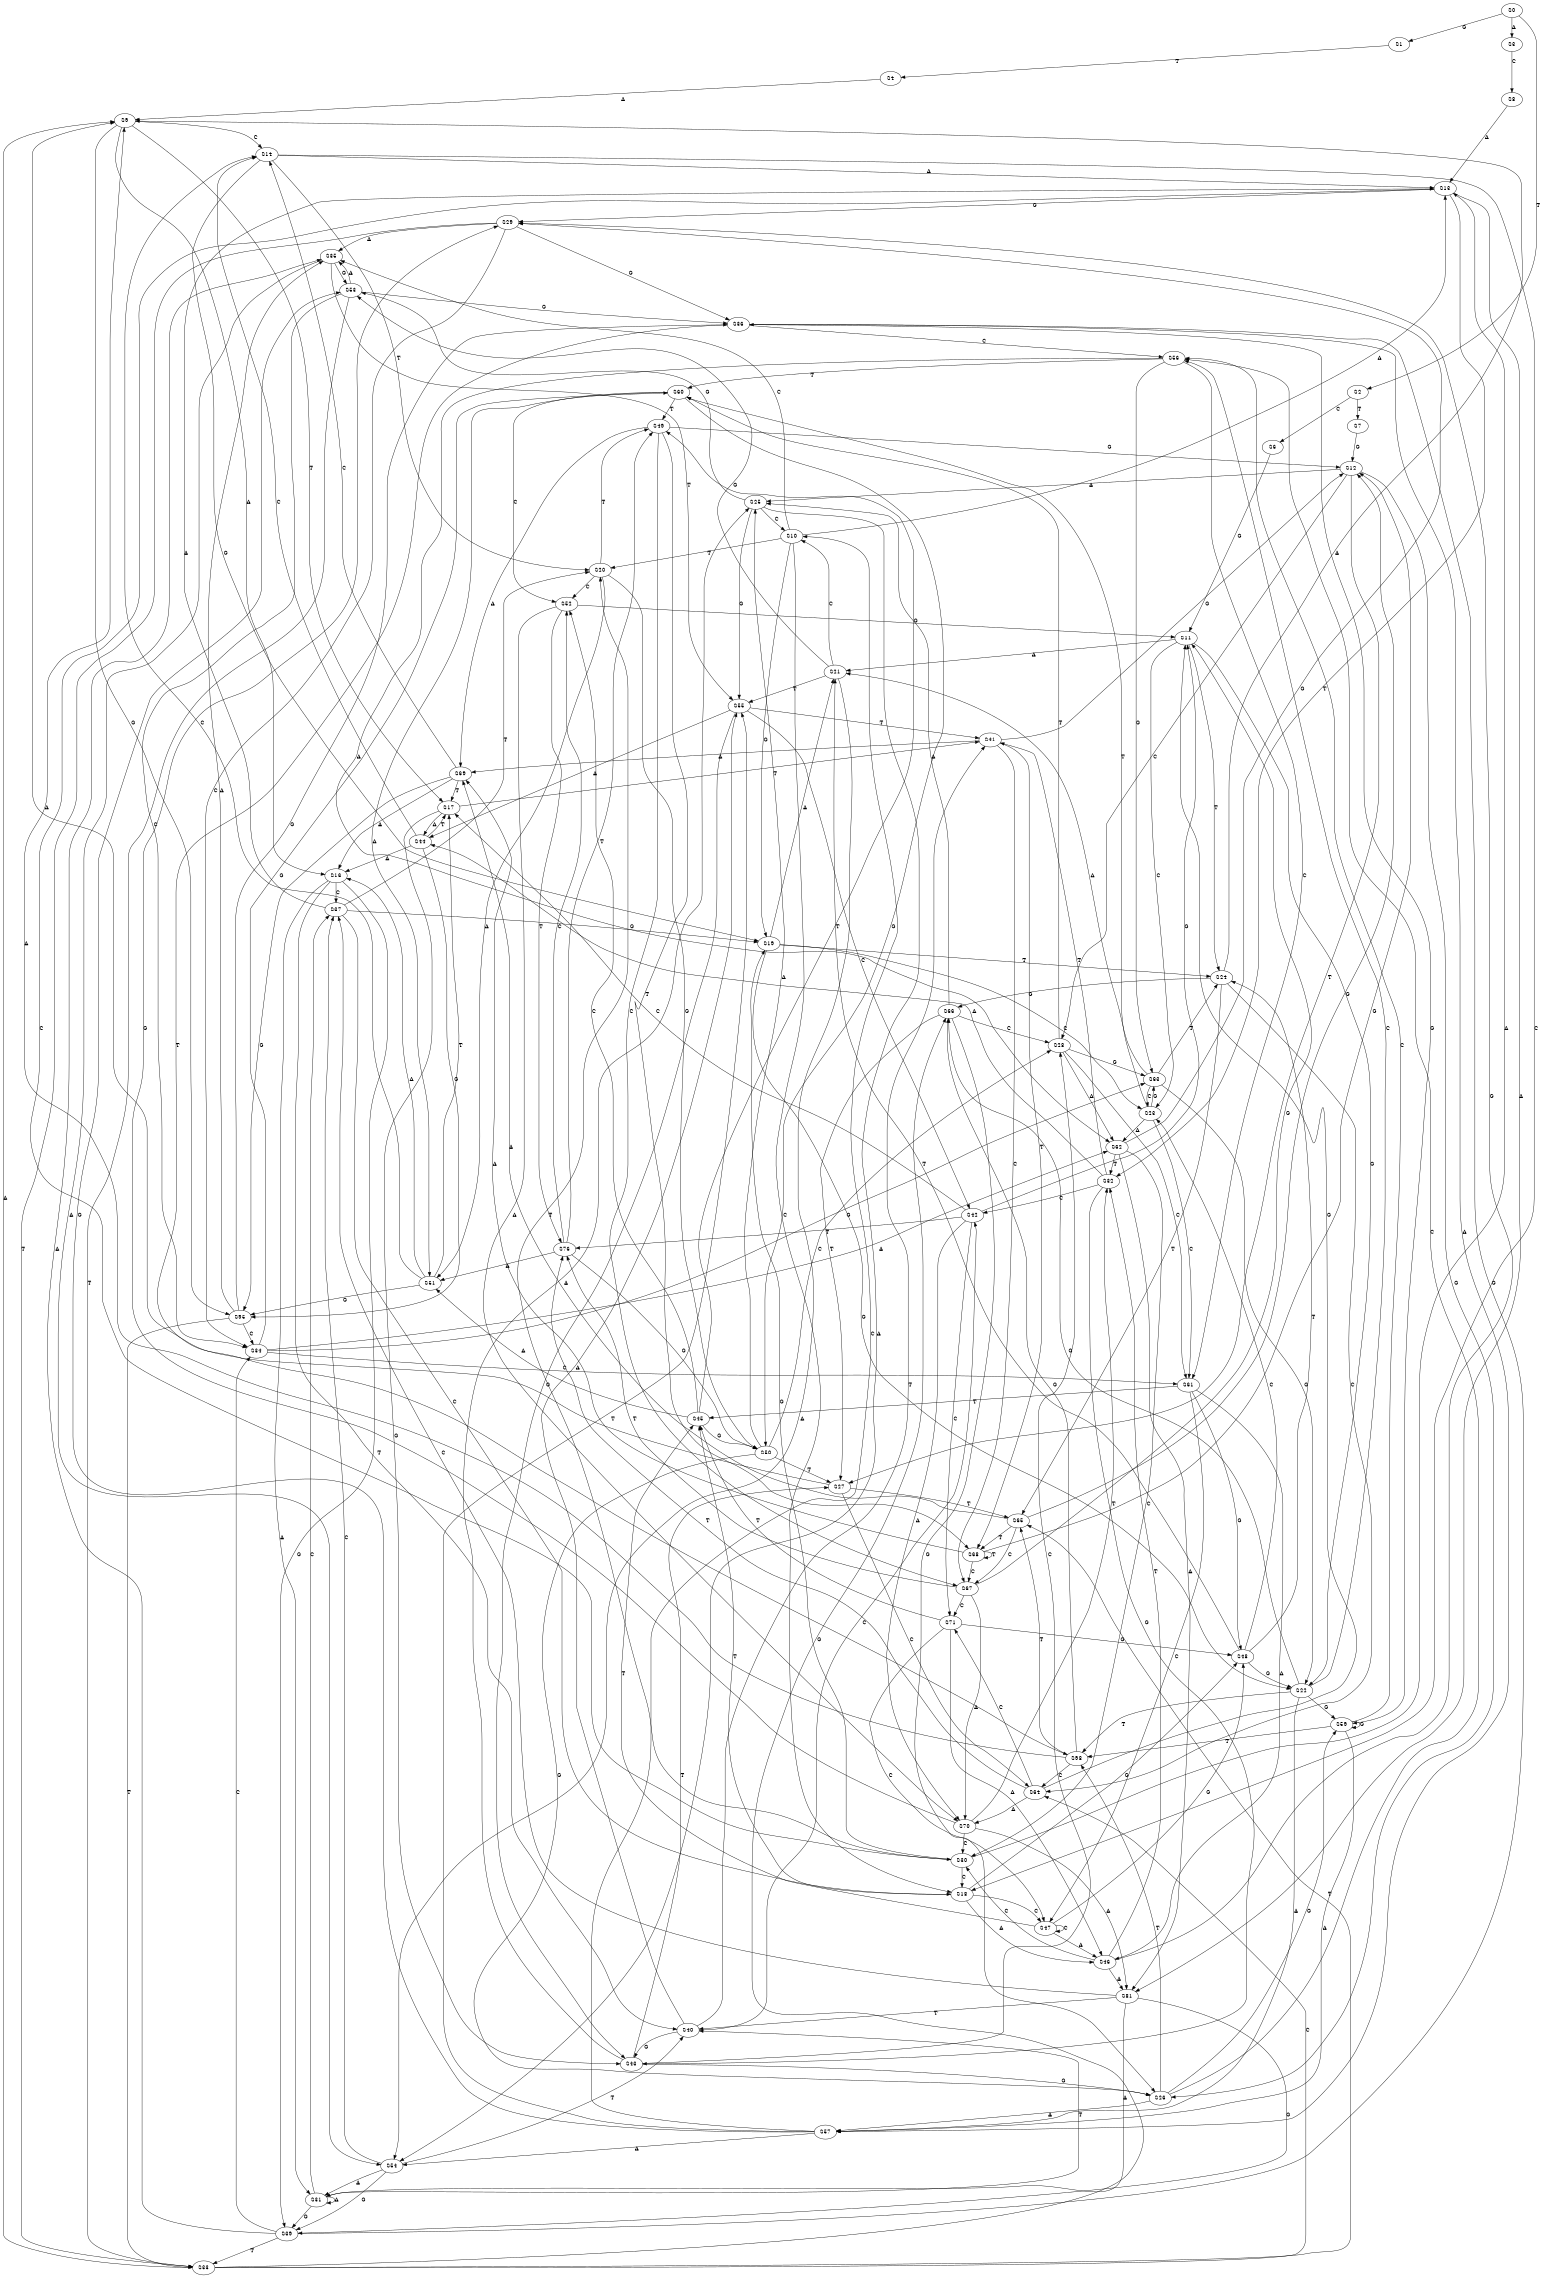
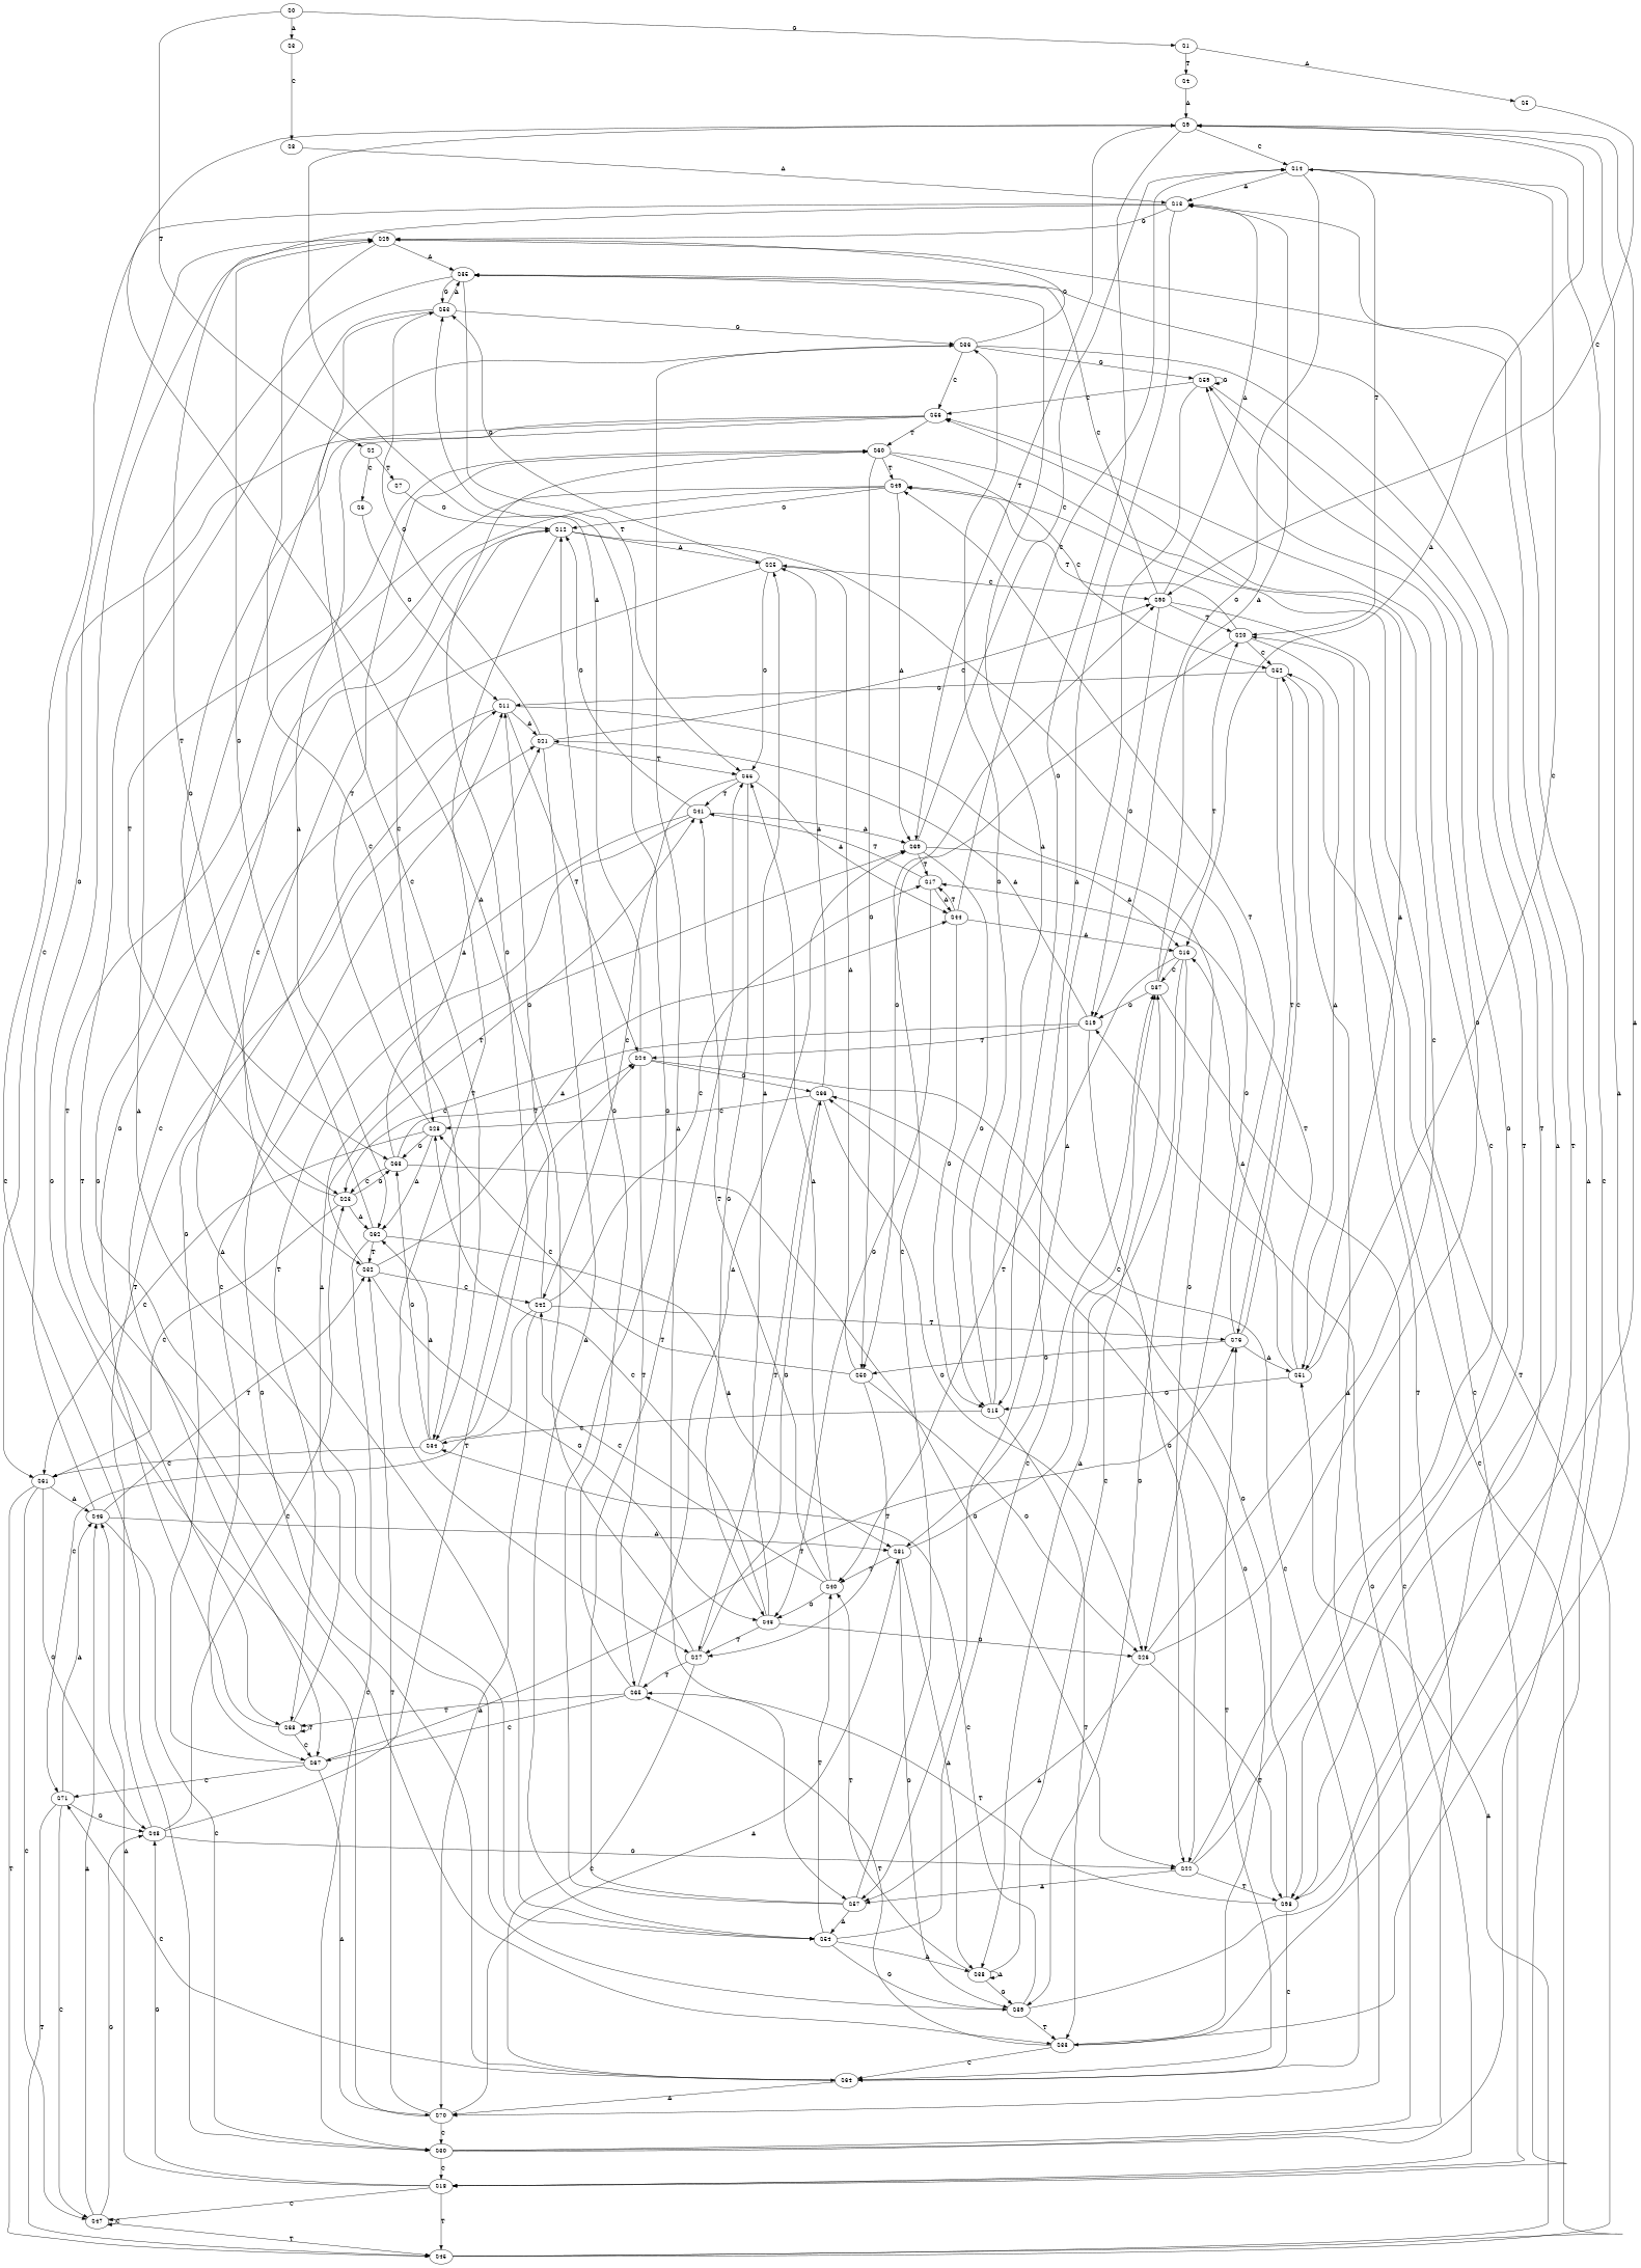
  strict digraph {
    S0
    S1
    S2
    S3
    S4
+   S5
    S6
    S7
    S8
    S9
-   S10
+   S10 [label=S90]
    S11
    S12
    S13
    S14
-   S15 [label=S95]
+   S15
    S16
    S17
    S18
    S19
    S20
    S35
    S21
    S22
    S23
    S24
    S25
    S26
    S27
    S28
    S29
    S30
    n33 [label=S81]
    S32
    S33
    S34
    S36
    S37
-   S38 [label=S31]
+   S38
    S39
    S40
    S41
    S43
    S44
    S45
    S46
    S47
    S48
    S49
    S50
    S51
    S52
    S53
    S54
    S55
    S56
    S57
    n58 [label=S98]
    S59
    S60
    S61
    S62
    S63
    S64
    S65
    S66
    S42
    S67
    S68
    S69
    S70
    S71
    n73 [label=S76]
    S0 -> S1 [label=G]
    S0 -> S2 [label=T]
    S0 -> S3 [label=A]
    S1 -> S4 [label=T]
+   S1 -> S5 [label=A]
    S2 -> S6 [label=C]
    S2 -> S7 [label=T]
    S3 -> S8 [label=C]
    S4 -> S9 [label=A]
+   S5 -> S10 [label=C]
    S6 -> S11 [label=G]
    S7 -> S12 [label=G]
    S8 -> S13 [label=A]
    S9 -> S14 [label=C]
    S9 -> S15 [label=G]
    S9 -> S16 [label=A]
-   S9 -> S17 [label=T]
+   S9 -> S69 [label=T]
    S10 -> S13 [label=A]
    S10 -> S18 [label=C]
    S10 -> S19 [label=G]
    S10 -> S20 [label=T]
    S10 -> S35 [label=C]
    S11 -> S21 [label=A]
    S11 -> S22 [label=G]
    S11 -> S23 [label=C]
    S11 -> S24 [label=T]
    S12 -> S25 [label=A]
    S12 -> S26 [label=G]
    S12 -> S27 [label=T]
    S12 -> S28 [label=C]
    S13 -> S29 [label=G]
    S13 -> S30 [label=C]
    S13 -> n33 [label=A]
    S13 -> S32 [label=T]
    S14 -> S13 [label=A]
    S14 -> S18 [label=C]
    S14 -> S19 [label=G]
    S14 -> S20 [label=T]
    S15 -> S35 [label=A]
    S15 -> S33 [label=T]
    S15 -> S34 [label=C]
    S15 -> S36 [label=G]
    S16 -> S37 [label=C]
    S16 -> S38 [label=A]
    S16 -> S39 [label=G]
    S16 -> S40 [label=T]
    S17 -> S41 [label=T]
    S17 -> S43 [label=G]
    S17 -> S44 [label=A]
    S18 -> S45 [label=T]
    S18 -> S46 [label=A]
    S18 -> S47 [label=C]
    S18 -> S48 [label=G]
    S19 -> S21 [label=A]
    S19 -> S22 [label=G]
    S19 -> S23 [label=C]
    S19 -> S24 [label=T]
    S20 -> S49 [label=T]
    S20 -> S50 [label=G]
    S20 -> S51 [label=A]
    S20 -> S52 [label=C]
    S35 -> S53 [label=G]
    S35 -> S54 [label=A]
    S35 -> S55 [label=T]
    S21 -> S10 [label=C]
    S21 -> S53 [label=G]
    S21 -> S54 [label=A]
    S21 -> S55 [label=T]
    S22 -> S56 [label=C]
    S22 -> S57 [label=A]
    S22 -> n58 [label=T]
    S22 -> S59 [label=G]
    S23 -> S60 [label=T]
    S23 -> S61 [label=C]
    S23 -> S62 [label=A]
    S23 -> S63 [label=G]
    S24 -> S9 [label=A]
    S24 -> S64 [label=C]
    S24 -> S65 [label=T]
    S24 -> S66 [label=G]
    S25 -> S10 [label=C]
    S25 -> S53 [label=G]
    S25 -> S54 [label=A]
    S25 -> S55 [label=G]
    S26 -> S56 [label=C]
    S26 -> S57 [label=A]
    S26 -> n58 [label=T]
    S26 -> S59 [label=G]
    S27 -> S9 [label=A]
    S27 -> S64 [label=C]
    S27 -> S65 [label=T]
-   S22 -> S66 [label=G]
+   S27 -> S66 [label=G]
    S28 -> S60 [label=T]
    S28 -> S61 [label=C]
    S28 -> S62 [label=A]
    S28 -> S63 [label=G]
    S29 -> S35 [label=A]
    S29 -> S33 [label=T]
    S29 -> S34 [label=C]
-   S29 -> S36 [label=G]
+   S36 -> S29 [label=G]
    S30 -> S13 [label=A]
    S30 -> S18 [label=C]
    S30 -> S19 [label=G]
    S30 -> S20 [label=T]
    n33 -> S37 [label=C]
    n33 -> S38 [label=A]
    n33 -> S39 [label=G]
    n33 -> S40 [label=T]
    S32 -> S41 [label=T]
    S32 -> S43 [label=G]
    S32 -> S44 [label=A]
    S32 -> S42 [label=C]
    S33 -> S9 [label=A]
    S33 -> S64 [label=C]
    S33 -> S65 [label=T]
    S33 -> S66 [label=G]
    S34 -> S60 [label=G]
    S34 -> S61 [label=C]
    S34 -> S62 [label=A]
    S34 -> S63 [label=G]
    S36 -> S56 [label=C]
    S36 -> S57 [label=A]
    S36 -> n58 [label=T]
    S36 -> S59 [label=G]
    S37 -> S13 [label=A]
    S37 -> S18 [label=C]
    S37 -> S19 [label=G]
    S37 -> S20 [label=T]
    S38 -> S37 [label=C]
    S38 -> S38 [label=A]
    S38 -> S39 [label=G]
    S38 -> S40 [label=T]
    S39 -> S35 [label=A]
    S39 -> S33 [label=T]
    S39 -> S34 [label=C]
    S39 -> S36 [label=G]
    S40 -> S41 [label=T]
    S40 -> S43 [label=G]
    S40 -> S55 [label=A]
    S40 -> S42 [label=C]
    S41 -> S12 [label=G]
    S41 -> S67 [label=C]
    S41 -> S68 [label=T]
    S41 -> S69 [label=A]
    S43 -> S25 [label=A]
    S43 -> S26 [label=G]
    S43 -> S27 [label=T]
    S43 -> S28 [label=C]
    S44 -> S14 [label=C]
    S44 -> S15 [label=G]
    S44 -> S16 [label=A]
    S44 -> S17 [label=T]
    S45 -> S49 [label=T]
-   S45 -> S50 [label=G]
    S45 -> S51 [label=A]
    S45 -> S52 [label=C]
    S46 -> S29 [label=G]
    S46 -> S30 [label=C]
    S46 -> n33 [label=A]
    S46 -> S32 [label=T]
    S47 -> S45 [label=T]
    S47 -> S46 [label=A]
    S47 -> S47 [label=C]
    S47 -> S48 [label=G]
    S48 -> S21 [label=T]
    S48 -> S22 [label=G]
    S48 -> S23 [label=C]
    S48 -> S24 [label=T]
    S49 -> S12 [label=G]
    S49 -> S67 [label=C]
    S49 -> S68 [label=T]
    S49 -> S69 [label=A]
    S50 -> S25 [label=A]
    S50 -> S26 [label=G]
    S50 -> S27 [label=T]
    S50 -> S28 [label=C]
    S51 -> S14 [label=C]
    S51 -> S15 [label=G]
    S51 -> S16 [label=A]
    S51 -> S17 [label=T]
    S52 -> S11 [label=G]
    S52 -> S70 [label=A]
    S52 -> n73 [label=T]
    S53 -> S35 [label=A]
    S53 -> S33 [label=T]
    S53 -> S34 [label=C]
    S53 -> S36 [label=G]
    S54 -> S37 [label=C]
    S54 -> S38 [label=A]
    S54 -> S39 [label=G]
    S54 -> S40 [label=T]
    S55 -> S41 [label=T]
    S55 -> S43 [label=G]
    S55 -> S44 [label=A]
    S55 -> S42 [label=C]
    S56 -> S60 [label=T]
    S56 -> S61 [label=C]
    S56 -> S62 [label=A]
    S56 -> S63 [label=G]
    S57 -> S10 [label=C]
    S57 -> S53 [label=G]
    S57 -> S54 [label=A]
    S57 -> S55 [label=T]
    n58 -> S9 [label=A]
    n58 -> S64 [label=C]
    n58 -> S65 [label=T]
    n58 -> S66 [label=G]
    S59 -> S56 [label=C]
    S59 -> S57 [label=A]
    S59 -> n58 [label=T]
    S59 -> S59 [label=G]
    S60 -> S49 [label=T]
    S60 -> S50 [label=G]
    S60 -> S51 [label=A]
    S60 -> S52 [label=C]
    S61 -> S45 [label=T]
    S61 -> S46 [label=A]
    S61 -> S47 [label=C]
    S61 -> S48 [label=G]
    S62 -> S29 [label=G]
    S62 -> S30 [label=C]
    S62 -> n33 [label=A]
    S62 -> S32 [label=T]
    S63 -> S21 [label=A]
    S63 -> S22 [label=G]
    S63 -> S23 [label=C]
    S63 -> S24 [label=T]
    S64 -> S11 [label=G]
    S64 -> S70 [label=A]
    S64 -> S71 [label=C]
    S64 -> n73 [label=T]
    S65 -> S12 [label=G]
    S65 -> S67 [label=C]
    S65 -> S68 [label=T]
    S65 -> S69 [label=A]
    S66 -> S25 [label=A]
    S66 -> S26 [label=G]
    S66 -> S27 [label=T]
    S66 -> S28 [label=C]
    S42 -> S11 [label=G]
    S42 -> S17 [label=C]
    S42 -> S70 [label=A]
    S42 -> S71 [label=C]
    S42 -> n73 [label=T]
    S67 -> S11 [label=G]
    S67 -> S70 [label=A]
    S67 -> S71 [label=C]
    S67 -> n73 [label=T]
    S68 -> S12 [label=G]
    S68 -> S67 [label=C]
    S68 -> S68 [label=T]
    S68 -> S69 [label=A]
    S69 -> S14 [label=C]
    S69 -> S15 [label=G]
    S69 -> S16 [label=A]
    S69 -> S17 [label=T]
    S70 -> S29 [label=G]
    S70 -> S30 [label=C]
    S70 -> n33 [label=A]
    S70 -> S32 [label=T]
    S71 -> S45 [label=T]
    S71 -> S46 [label=A]
    S71 -> S47 [label=C]
    S71 -> S48 [label=G]
    n73 -> S49 [label=T]
    n73 -> S50 [label=G]
    n73 -> S51 [label=A]
    n73 -> S52 [label=C]
  }
